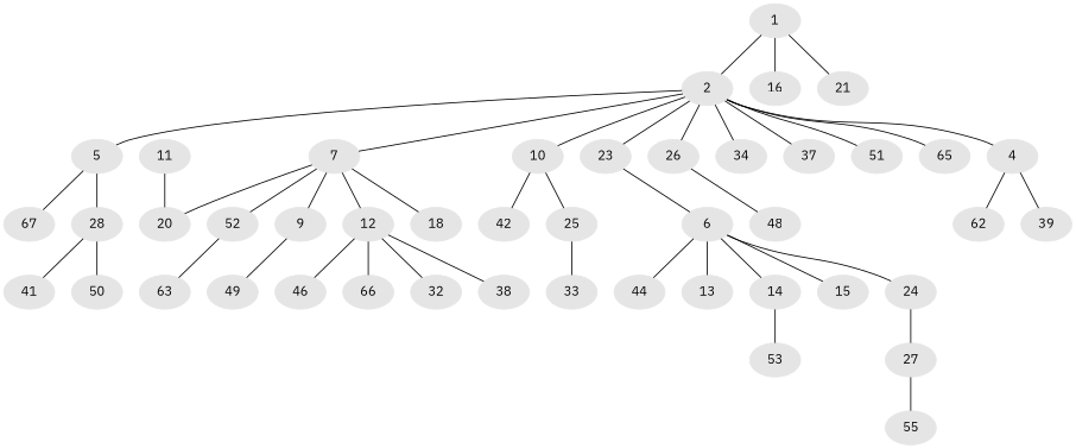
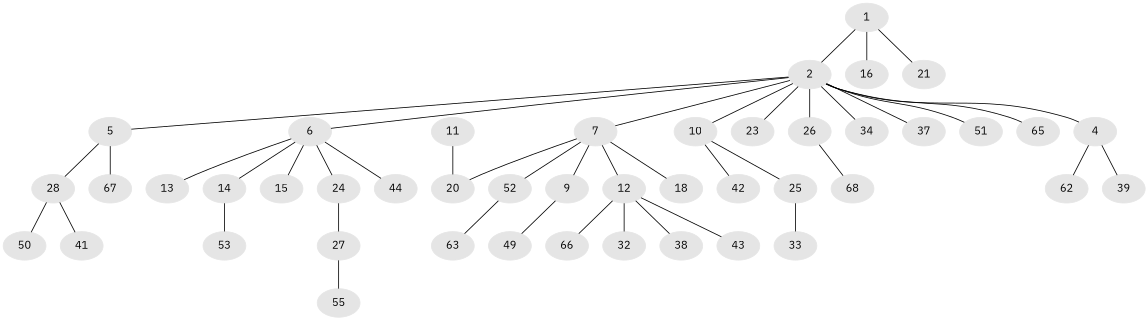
  graph {
    fontname="IBM Plex Sans"
    node [color=gray90 fontname="IBM Plex Sans" style=filled]
    edge [fontname="IBM Plex Sans"]
    2 [super="+3"]
    4 [super="+17"]
    5
    6 [super="+8"]
    7 [super="+48"]
    10 [super="+19"]
    23
    26 [super="+44"]
    34
    37 [super="+64"]
    51 [super="+61"]
    65
    1
    16 [super="+30"]
    21 [super="+46"]
    39
    62
    28 [super="+57"]
    67
    13 [super="+60"]
    14 [super="+70"]
    15 [super="+45"]
    24
    n24 [label=44]
    9 [super="+36"]
    12 [super="+47"]
    18
    52 [super="+59"]
    20 [super="+35"]
    25 [super="+58"]
    42
-   68 [label=48]
+   68
    41
    50
    53
    27 [super="+29"]
    49
    11 [super="+22"]
    32
    38
-   43 [label=46]
+   43
    66
    63
    33
    55 [super="+69"]
    2 -- 4
    2 -- 5
-   23 -- 6
+   2 -- 6
    2 -- 7
    2 -- 10
    2 -- 23
    2 -- 26
    2 -- 34
    2 -- 37
    2 -- 51
    2 -- 65
    4 -- 39
    4 -- 62
    5 -- 28
    5 -- 67
    6 -- 13
    6 -- 14
    6 -- 15
    6 -- 24
    6 -- n24
    7 -- 9
    7 -- 12
    7 -- 18
    7 -- 52
    7 -- 20
    10 -- 25
    10 -- 42
    26 -- 68
    1 -- 2
    1 -- 16
    1 -- 21
    28 -- 41
    28 -- 50
    14 -- 53
    24 -- 27
    9 -- 49
    12 -- 32
    12 -- 38
    12 -- 43
    12 -- 66
    52 -- 63
    25 -- 33
    27 -- 55
    11 -- 20
  }
